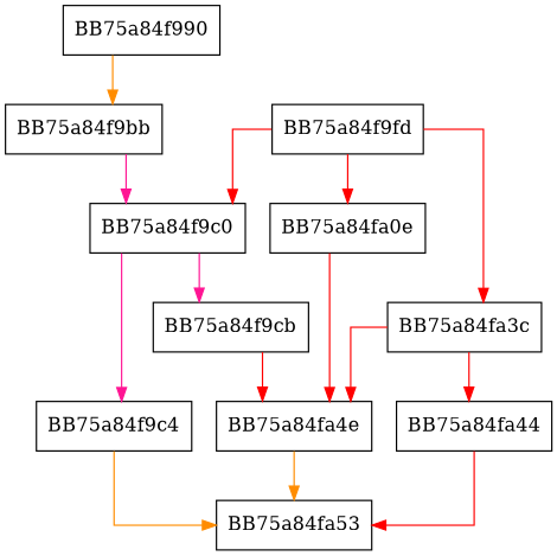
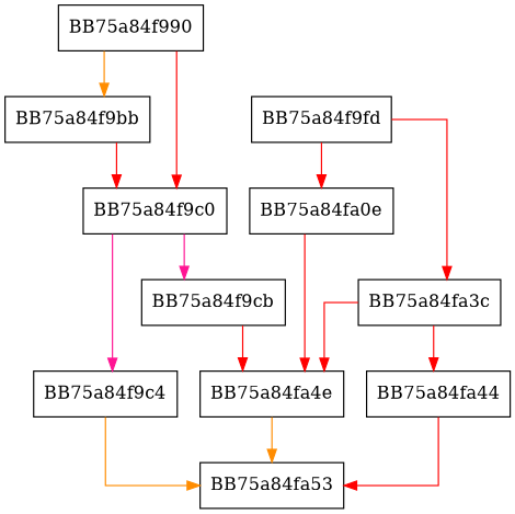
  digraph {
    splines=ortho
    node [shape=box]
    edge [color=red]
    BB75a84f990
    BB75a84f9c0
    BB75a84f9bb
    BB75a84f9cb
    BB75a84f9c4
    BB75a84fa4e
    BB75a84fa53
    BB75a84fa3c
    BB75a84fa44
    BB75a84f9fd
    BB75a84fa0e
-   BB75a84f9fd -> BB75a84f9c0
+   BB75a84f990 -> BB75a84f9c0
    BB75a84f990 -> BB75a84f9bb [color=darkorange]
    BB75a84f9c0 -> BB75a84f9cb [color=deeppink]
    BB75a84f9c0 -> BB75a84f9c4 [color=deeppink]
-   BB75a84f9bb -> BB75a84f9c0 [color=deeppink]
+   BB75a84f9bb -> BB75a84f9c0
    BB75a84f9cb -> BB75a84fa4e
    BB75a84f9c4 -> BB75a84fa53 [color=darkorange]
    BB75a84fa4e -> BB75a84fa53 [color=darkorange]
    BB75a84fa3c -> BB75a84fa4e
    BB75a84fa3c -> BB75a84fa44
    BB75a84fa44 -> BB75a84fa53
    BB75a84f9fd -> BB75a84fa3c
    BB75a84f9fd -> BB75a84fa0e
    BB75a84fa0e -> BB75a84fa4e
  }
